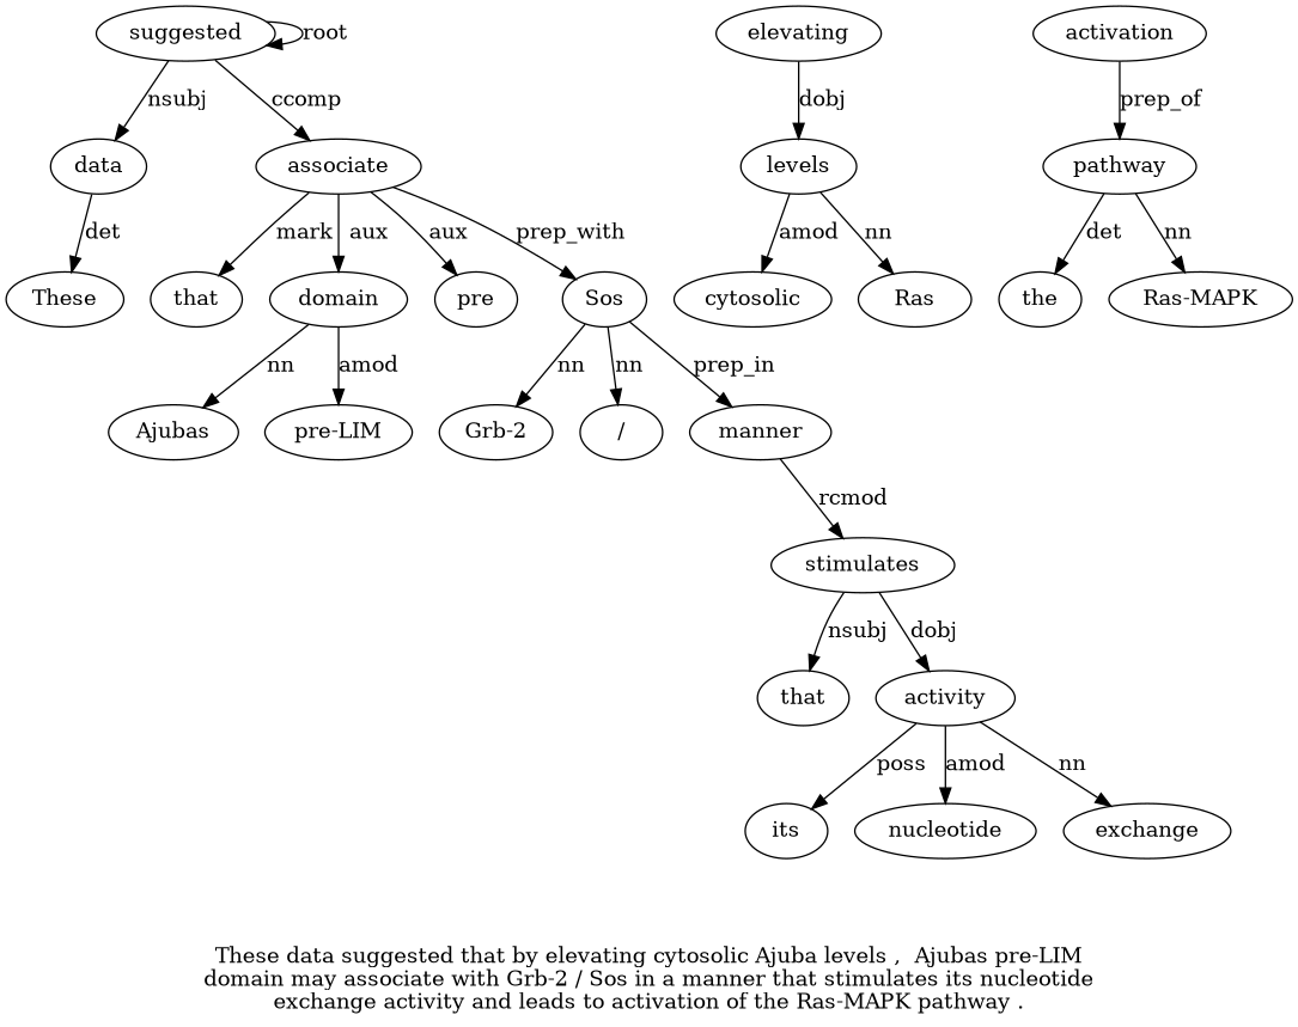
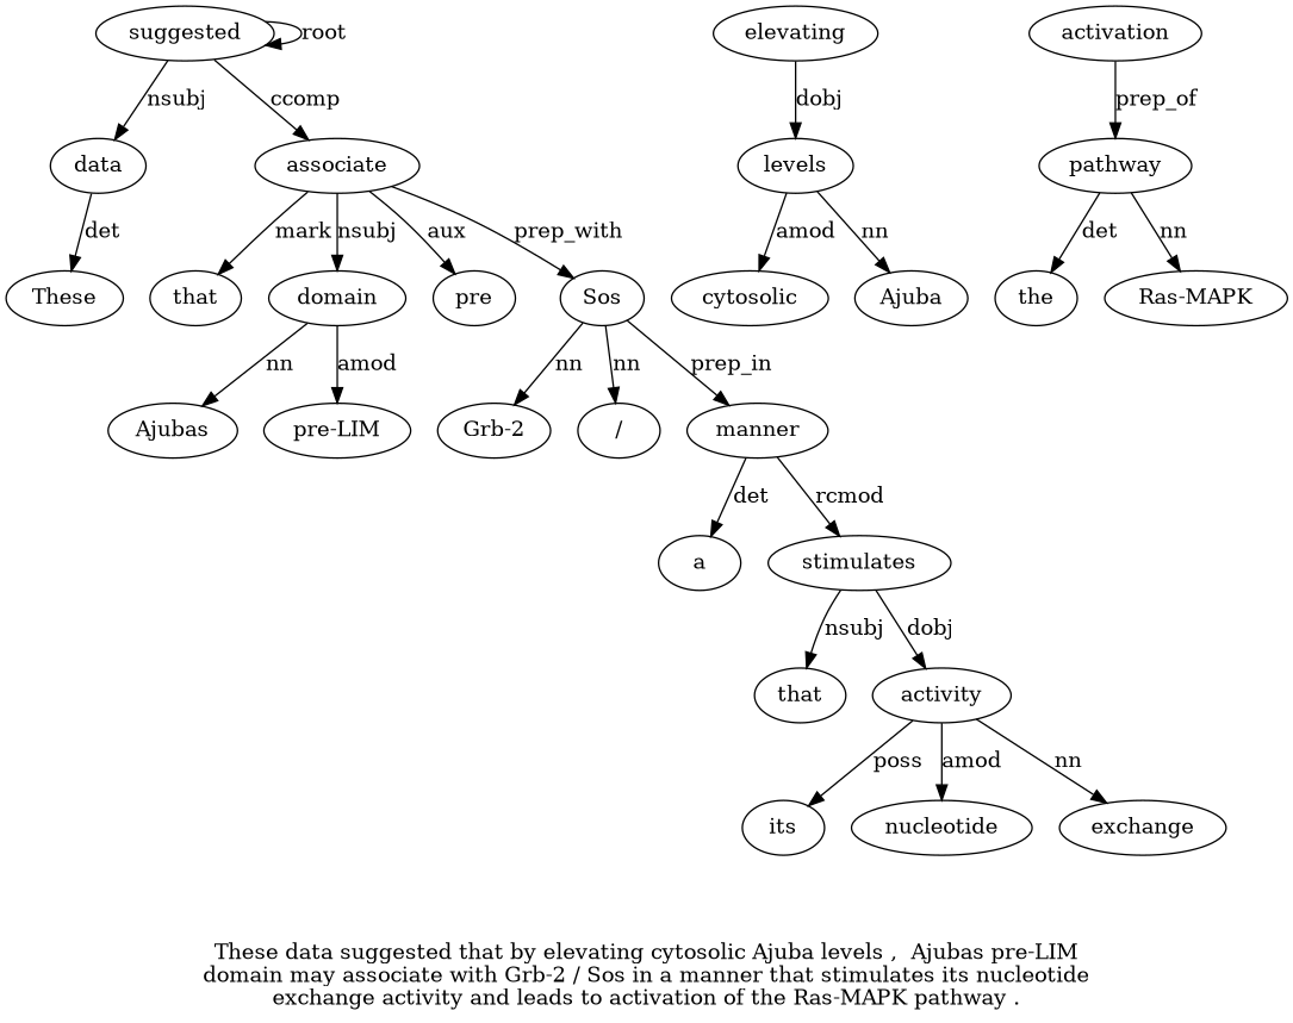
  digraph {
    label="These data suggested that by elevating cytosolic Ajuba levels ,  Ajubas pre-LIM\ndomain may associate with Grb-2 / Sos in a manner that stimulates its nucleotide\nexchange activity and leads to activation of the Ras-MAPK pathway ."
    node [fillcolor=white style=filled]
    n1 [label=data]
    n2 [label=These]
    n3 [label=suggested]
    n4 [label=associate]
    n5 [label=that]
    n6 [label=domain]
    n7 [label=pre]
    n8 [label=Sos]
    n9 [label=elevating]
    n10 [label=levels]
    n11 [label=Ajubas]
    n12 [label="pre-LIM"]
    n13 [label="Grb-2"]
    n14 [label="/"]
    n15 [label=manner]
    n16 [label=cytosolic]
-   n17 [label=Ras]
+   n17 [label=Ajuba]
+   n18 [label=a]
    n19 [label=stimulates]
    n20 [label=that]
    n21 [label=activity]
    n22 [label=its]
    n23 [label=nucleotide]
    n24 [label=exchange]
    n25 [label=activation]
    n26 [label=pathway]
    n27 [label=the]
    n28 [label="Ras-MAPK"]
    n1 -> n2 [label=det]
    n3 -> n1 [label=nsubj]
    n3 -> n3 [label=root]
    n3 -> n4 [label=ccomp]
    n4 -> n5 [label=mark]
-   n4 -> n6 [label=aux]
+   n4 -> n6 [label=nsubj]
    n4 -> n7 [label=aux]
    n4 -> n8 [label=prep_with]
    n6 -> n11 [label=nn]
    n6 -> n12 [label=amod]
    n8 -> n13 [label=nn]
    n8 -> n14 [label=nn]
    n8 -> n15 [label=prep_in]
    n9 -> n10 [label=dobj]
    n10 -> n16 [label=amod]
    n10 -> n17 [label=nn]
+   n15 -> n18 [label=det]
    n15 -> n19 [label=rcmod]
    n19 -> n20 [label=nsubj]
    n19 -> n21 [label=dobj]
    n21 -> n22 [label=poss]
    n21 -> n23 [label=amod]
    n21 -> n24 [label=nn]
    n25 -> n26 [label=prep_of]
    n26 -> n27 [label=det]
    n26 -> n28 [label=nn]
  }
